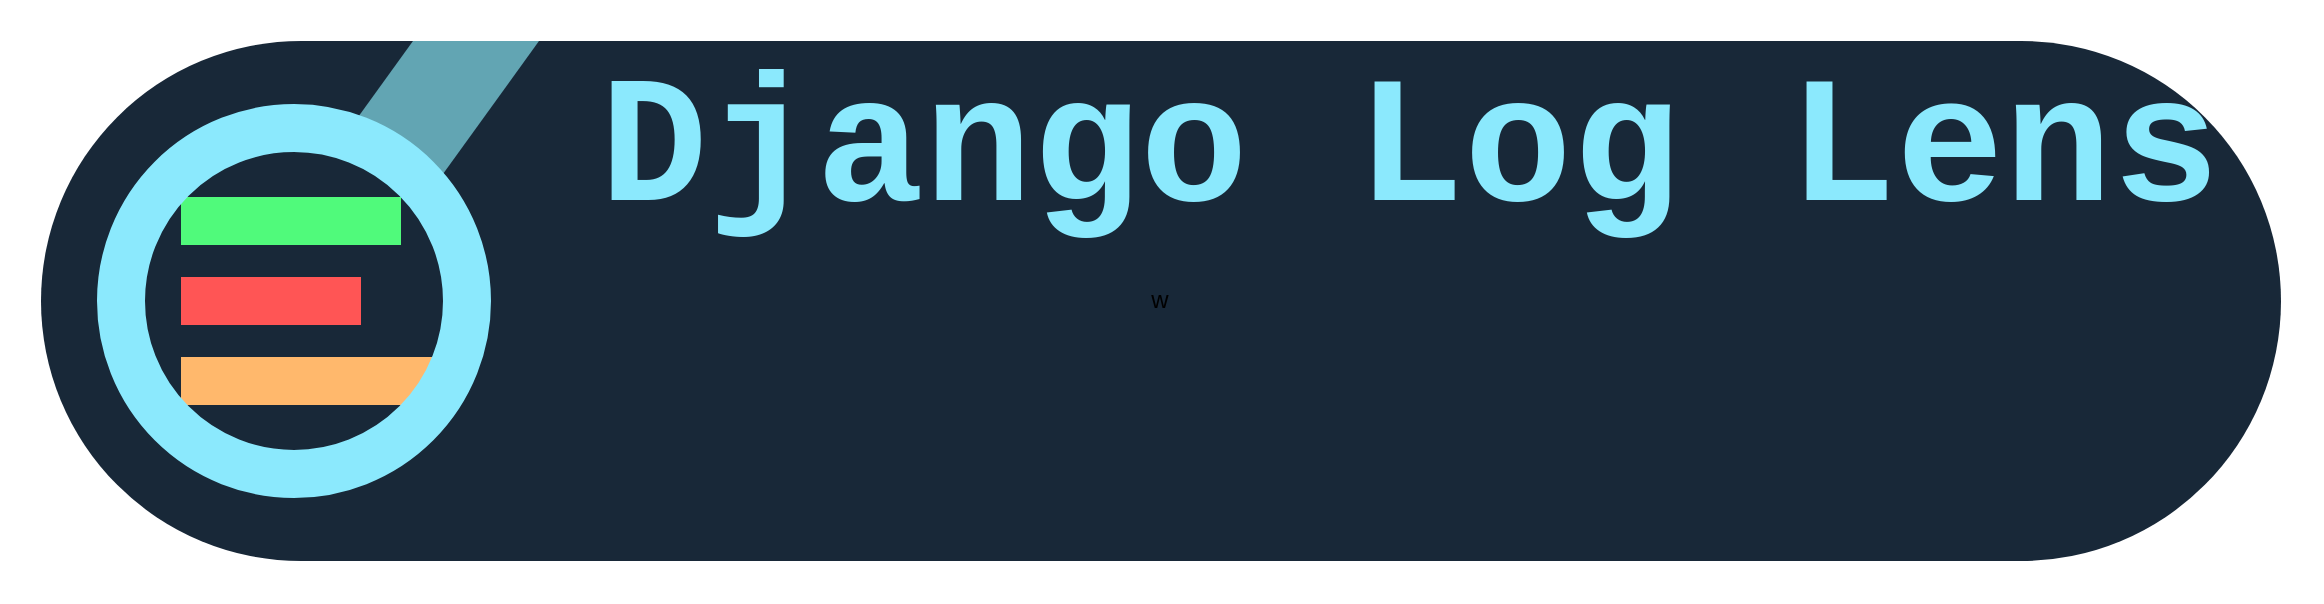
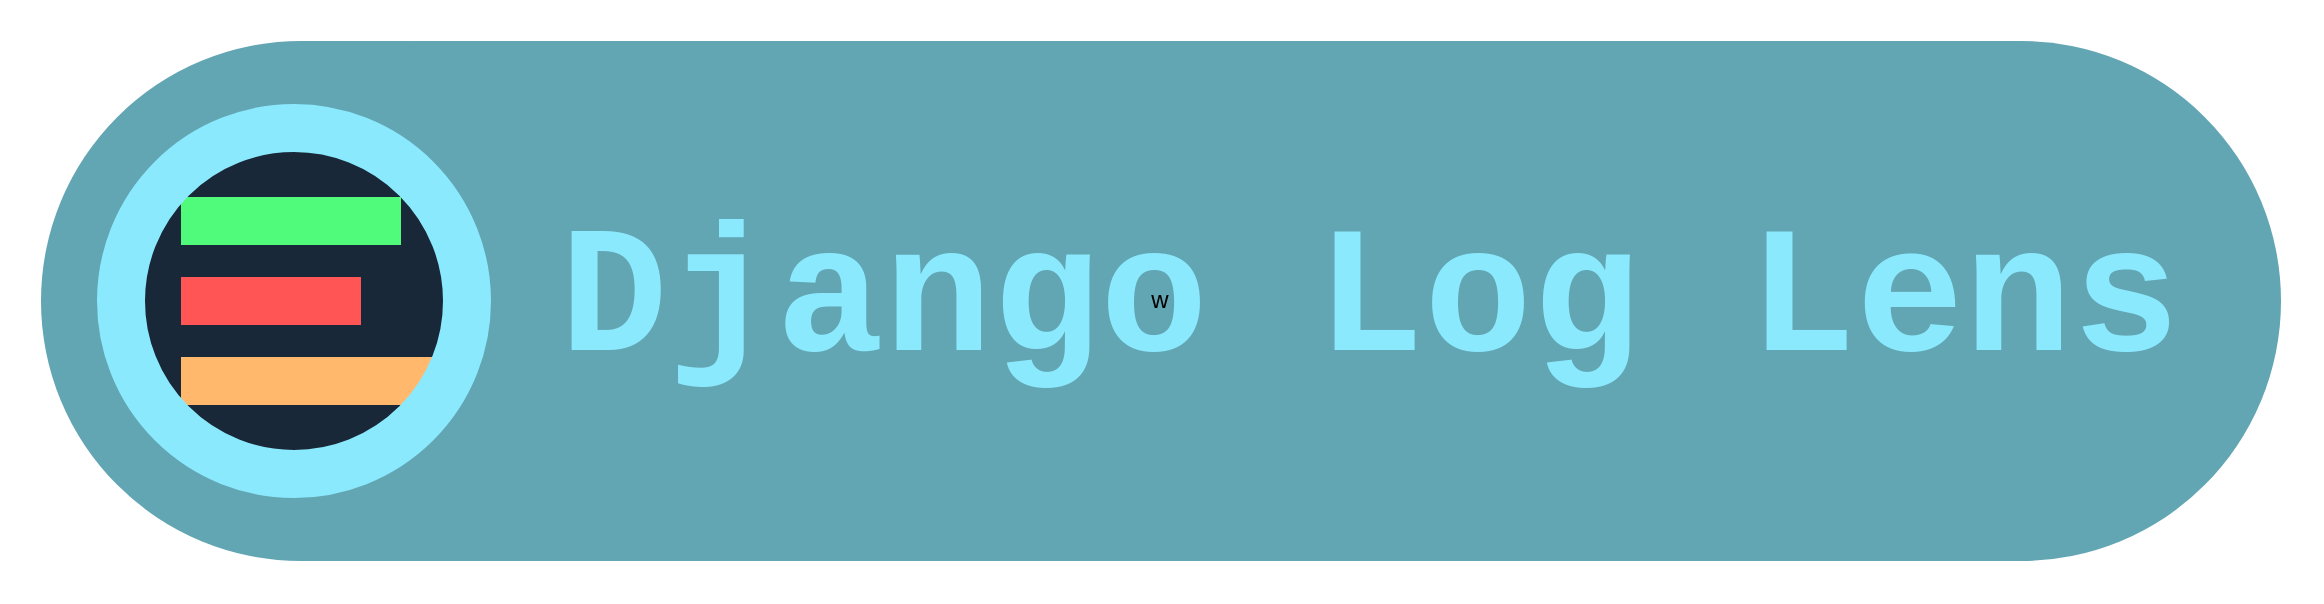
  <mxCell id="0" />
  <mxCell id="1" parent="0" />
- <mxCell id="2" value="w" style="rounded=1;whiteSpace=wrap;html=1;fillColor=#182838;strokeColor=none;arcSize=50;" parent="1" vertex="1"><mxGeometry x="20" y="20" width="1120" height="260" as="geometry" /></mxCell>
+ <mxCell id="2" value="w" style="rounded=1;whiteSpace=wrap;html=1;fillColor=#62a5b3;strokeColor=none;arcSize=50;" parent="1" vertex="1"><mxGeometry x="20" y="20" width="1120" height="260" as="geometry" /></mxCell>
  <mxCell id="3" value="" style="shape=parallelogram;perimeter=parallelogramPerimeter;whiteSpace=wrap;html=1;fixedSize=1;strokeColor=none;fillColor=#62A5B3;size=130;" parent="1" vertex="1"><mxGeometry x="76" y="20" width="193" height="180" as="geometry" /></mxCell>
  <mxCell id="4" value="" style="ellipse;whiteSpace=wrap;html=1;aspect=fixed;strokeWidth=24;fillColor=#182838;strokeColor=none;perimeterSpacing=0;shadow=0;" parent="1" vertex="1"><mxGeometry x="60" y="57" width="173" height="173" as="geometry" /></mxCell>
- <mxCell id="5" value="&lt;font color=&quot;#8be9fd&quot; style=&quot;font-size: 90px;&quot;&gt;Django Log Lens&lt;/font&gt;" style="text;html=1;strokeColor=none;fillColor=none;align=center;verticalAlign=middle;whiteSpace=wrap;rounded=0;fontStyle=1;fontFamily=Courier New;fontSize=90;" parent="1" vertex="1"><mxGeometry x="290" y="30" width="830" height="90" as="geometry" /></mxCell>
+ <mxCell id="5" value="&lt;font color=&quot;#8be9fd&quot; style=&quot;font-size: 90px;&quot;&gt;Django Log Lens&lt;/font&gt;" style="text;html=1;strokeColor=none;fillColor=none;align=center;verticalAlign=middle;whiteSpace=wrap;rounded=0;fontStyle=1;fontFamily=Courier New;fontSize=90;" parent="1" vertex="1"><mxGeometry x="270" y="105" width="830" height="90" as="geometry" /></mxCell>
  <mxCell id="6" value="" style="endArrow=none;html=1;strokeWidth=24;fillColor=#60a917;strokeColor=#FFB86C;rounded=0;" parent="1" edge="1"><mxGeometry width="50" height="50" relative="1" as="geometry"><mxPoint x="230" y="190" as="sourcePoint" /><mxPoint x="90" y="190" as="targetPoint" /></mxGeometry></mxCell>
  <mxCell id="7" value="" style="endArrow=none;html=1;strokeWidth=24;fillColor=#60a917;strokeColor=#ff5555;rounded=0;" parent="1" edge="1"><mxGeometry width="50" height="50" relative="1" as="geometry"><mxPoint x="180" y="150" as="sourcePoint" /><mxPoint x="90" y="150" as="targetPoint" /></mxGeometry></mxCell>
  <mxCell id="8" value="" style="endArrow=none;html=1;strokeWidth=24;fillColor=#60a917;strokeColor=#50fa7b;rounded=0;" parent="1" edge="1"><mxGeometry width="50" height="50" relative="1" as="geometry"><mxPoint x="200" y="110" as="sourcePoint" /><mxPoint x="90" y="110" as="targetPoint" /></mxGeometry></mxCell>
  <mxCell id="9" value="" style="ellipse;whiteSpace=wrap;html=1;aspect=fixed;strokeWidth=24;fillColor=#0000;strokeColor=#8BE9FD;perimeterSpacing=0;shadow=0;" parent="1" vertex="1"><mxGeometry x="60" y="63.5" width="173" height="173" as="geometry" /></mxCell>
